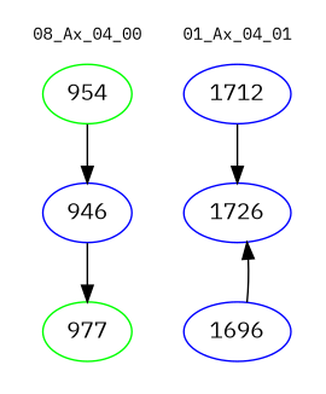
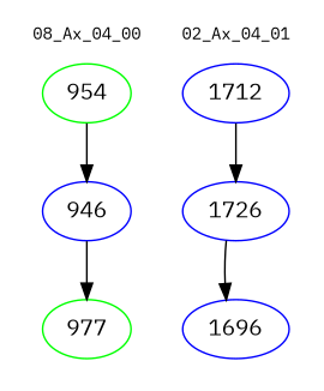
  digraph {
    fontname="IBM Plex Mono"
    node [color=blue fontname="IBM Plex Mono"]
    edge [color=black fontname="IBM Plex Mono"]
    n1 [color=green label=954]
    n2 [label=946]
    n3 [color=green label=977]
    n4 [label=1712]
    n5 [label=1726]
    n6 [label=1696]
    subgraph cluster_1 {
      color=white
      fontsize=10
      label="08_Ax_04_00"
      n1
      n2
      n3
    }
    subgraph cluster_2 {
      color=white
      fontsize=10
-     label="01_Ax_04_01"
+     label="02_Ax_04_01"
      n4
      n5
      n6
    }
    n1 -> n2
    n2 -> n3
    n4 -> n5
-   n6 -> n5
+   n5 -> n6
  }
